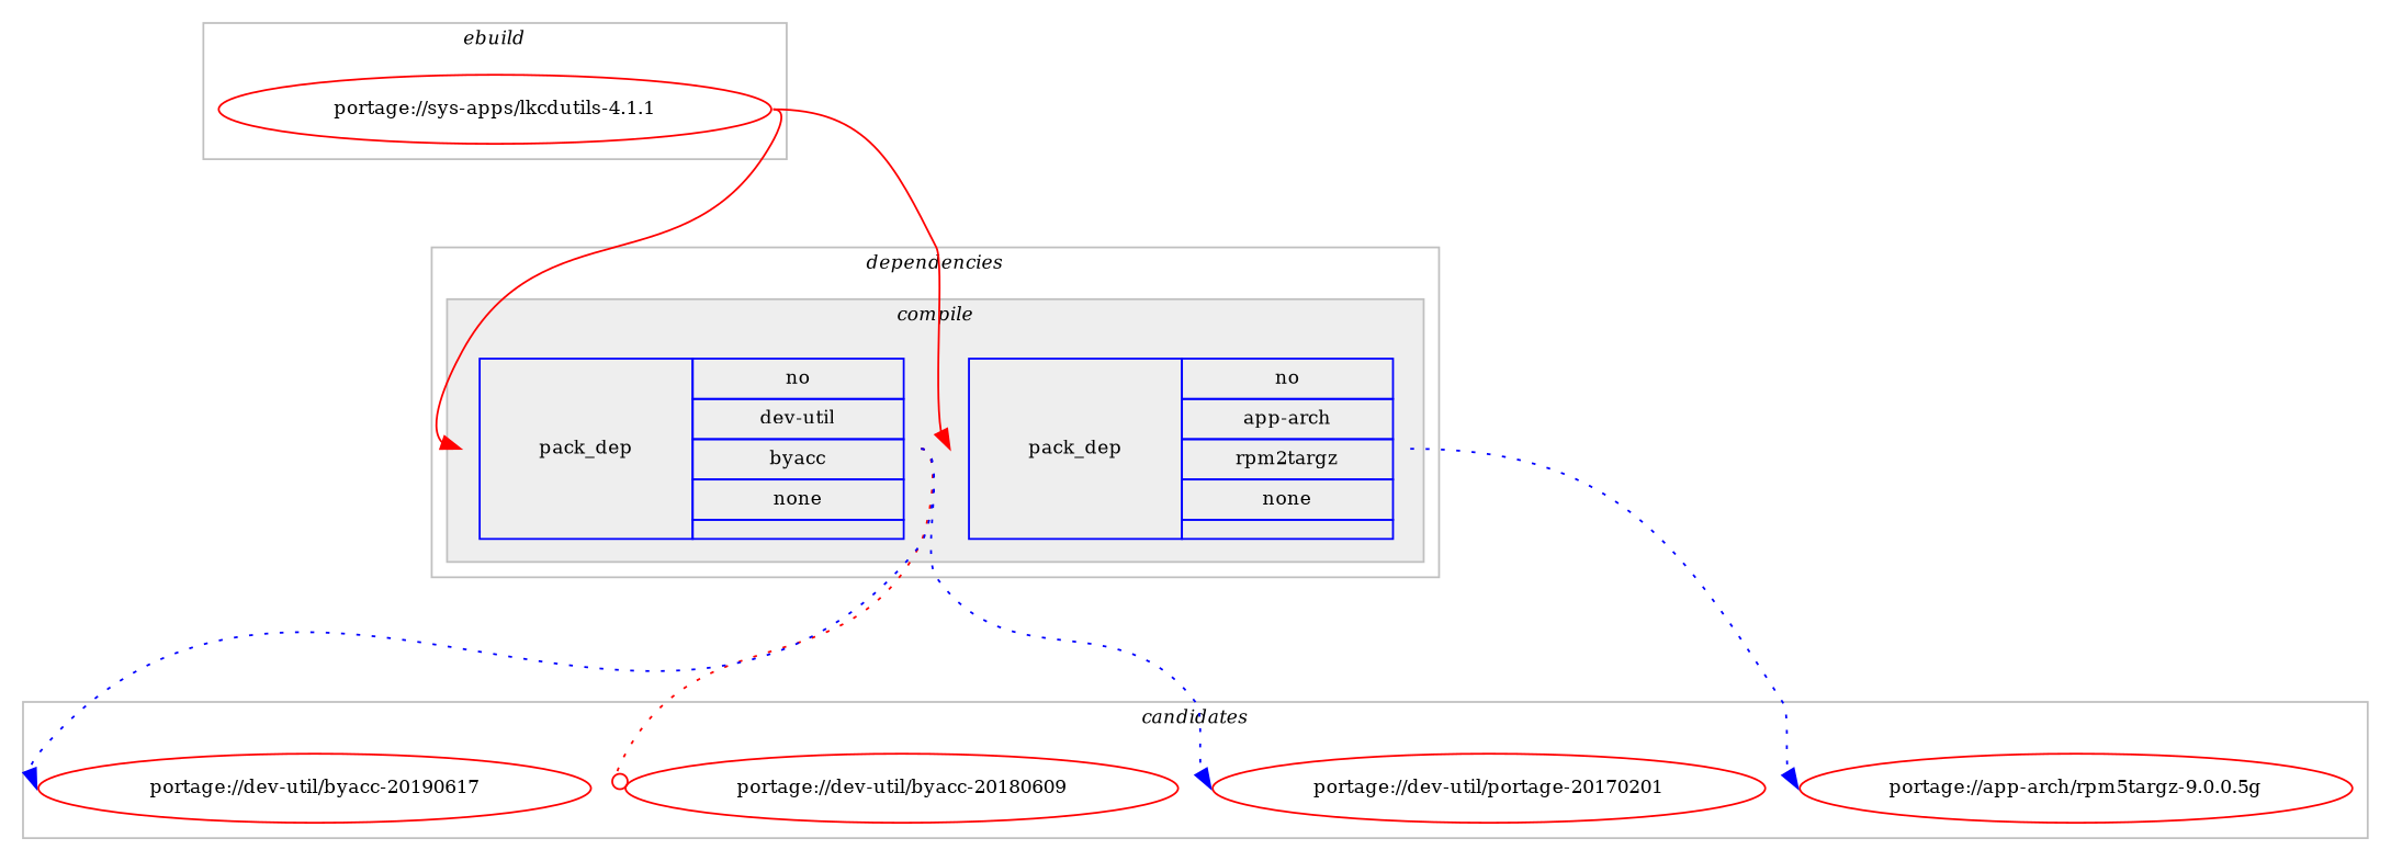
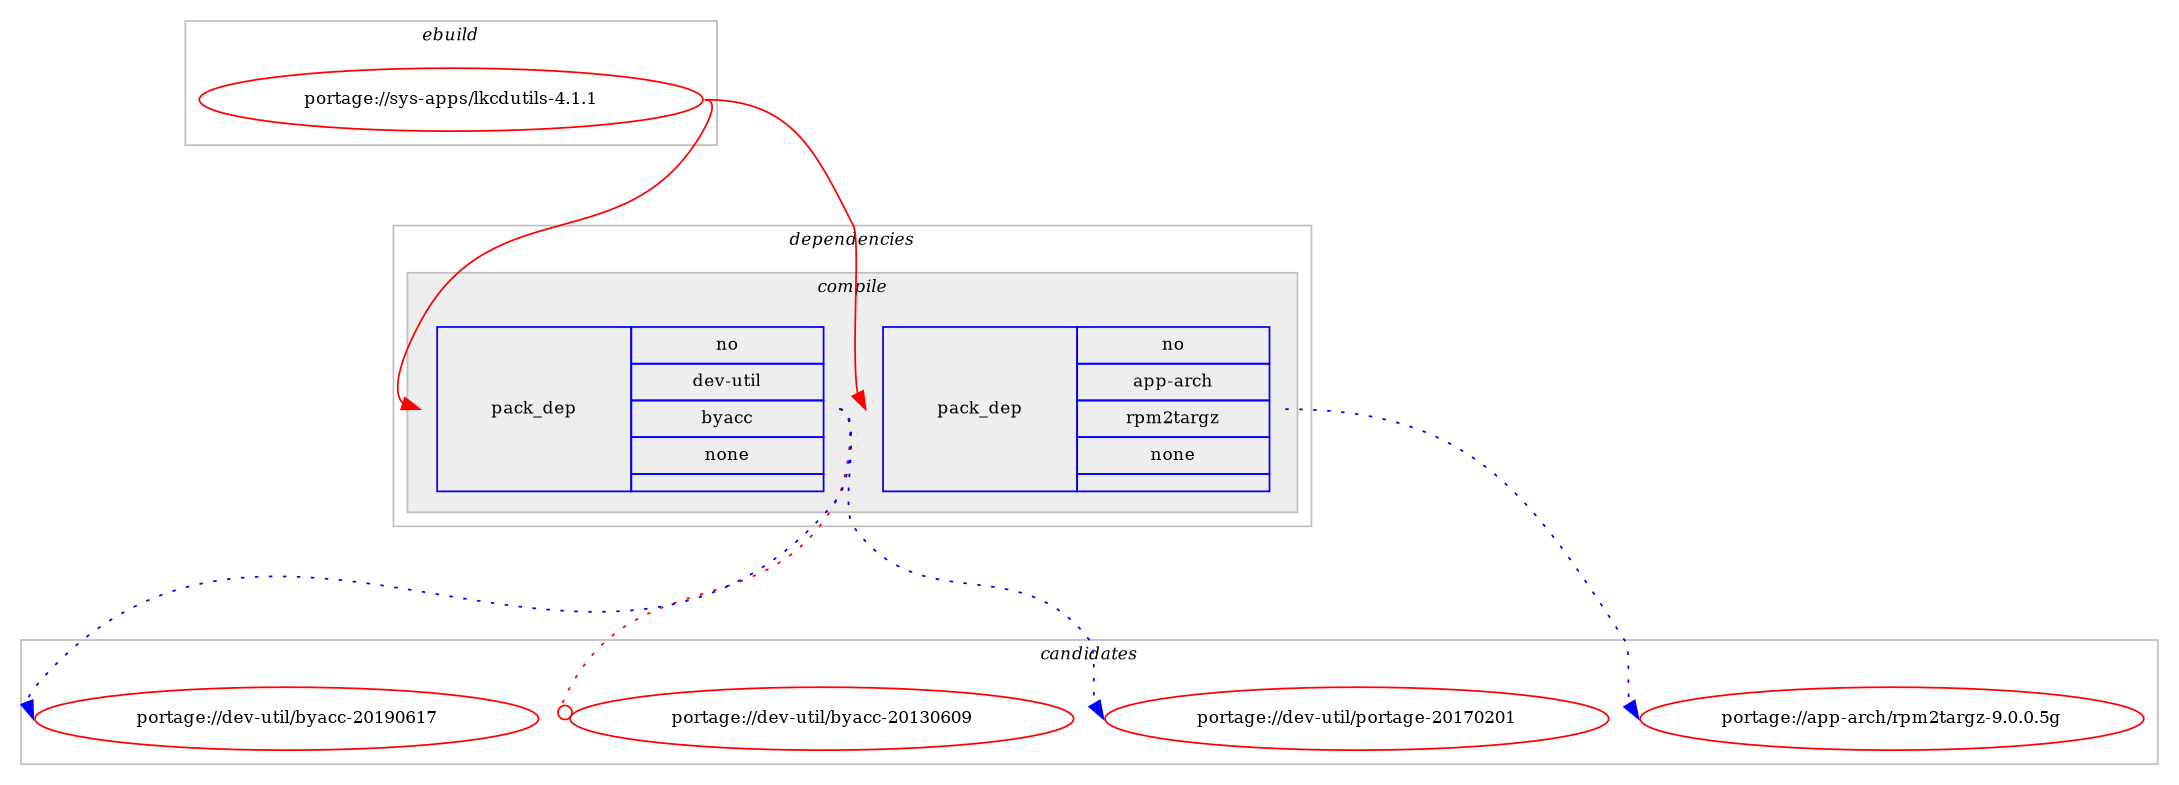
  digraph {
    compound=true
    concentrate=true
    fontname="DejaVu Serif"
    fontsize=10
    newrank=true
    rankdir=TB
    ranksep=1.5
    node [color=red fontname="DejaVu Serif" fontsize=10]
    edge [arrowhead=normal color=red fontname="DejaVu Serif" headport=w style=dotted tailport=e weight=100]
    n1 [label="portage://sys-apps/lkcdutils-4.1.1" width=4]
    n2 [color=blue label=<<TABLE BORDER="0" CELLBORDER="1" CELLSPACING="0" CELLPADDING="4" WIDTH="220"><TR><TD ROWSPAN="6" CELLPADDING="30">pack_dep</TD></TR><TR><TD WIDTH="110">no</TD></TR><TR><TD>app-arch</TD></TR><TR><TD>rpm2targz</TD></TR><TR><TD>none</TD></TR><TR><TD></TD></TR></TABLE>> shape=none]
    n3 [color=blue label=<<TABLE BORDER="0" CELLBORDER="1" CELLSPACING="0" CELLPADDING="4" WIDTH="220"><TR><TD ROWSPAN="6" CELLPADDING="30">pack_dep</TD></TR><TR><TD WIDTH="110">no</TD></TR><TR><TD>dev-util</TD></TR><TR><TD>byacc</TD></TR><TR><TD>none</TD></TR><TR><TD></TD></TR></TABLE>> shape=none]
-   n4 [label="portage://app-arch/rpm5targz-9.0.0.5g" width=4]
+   n4 [label="portage://app-arch/rpm2targz-9.0.0.5g" width=4]
    n5 [label="portage://dev-util/portage-20170201" width=4]
-   n6 [label="portage://dev-util/byacc-20180609" width=4]
+   n6 [label="portage://dev-util/byacc-20130609" width=4]
    n7 [label="portage://dev-util/byacc-20190617" width=4]
    subgraph cluster_1 {
      color=gray
      label=<<i>ebuild</i>>
      rank=same
      n1
    }
    subgraph cluster_2 {
      color=gray
      label=<<i>dependencies</i>>
      subgraph cluster_3 {
        color=gray
        fillcolor="#eeeeee"
        label=<<i>compile</i>>
        style=filled
        subgraph sub_4 {
          color=gray
          fillcolor="#eeeeee"
          label=<<i>compile</i>>
          style=filled
          n2
        }
        subgraph sub_5 {
          color=gray
          fillcolor="#eeeeee"
          label=<<i>compile</i>>
          style=filled
          n3
        }
      }
      subgraph cluster_6 {
        color=gray
        fillcolor="#eeeeee"
        label=<<i>compile and run</i>>
        style=filled
      }
      subgraph cluster_7 {
        color=gray
        fillcolor="#eeeeee"
        label=<<i>run</i>>
        style=filled
      }
    }
    subgraph cluster_8 {
      color=gray
      label=<<i>candidates</i>>
      rank=same
      subgraph sub_9 {
        color=black
        label=<<i>candidates</i>>
        nodesep=1
        rank=same
        n4
      }
      subgraph sub_10 {
        color=black
        label=<<i>candidates</i>>
        nodesep=1
        rank=same
        n5
        n6
        n7
      }
    }
    n1 -> n2 [style=solid weight=20]
    n1 -> n3 [style=solid weight=20]
    n2 -> n4 [color=blue]
    n3 -> n5 [color=blue]
    n3 -> n6 [arrowhead=odot]
    n3 -> n7 [color=blue]
  }
